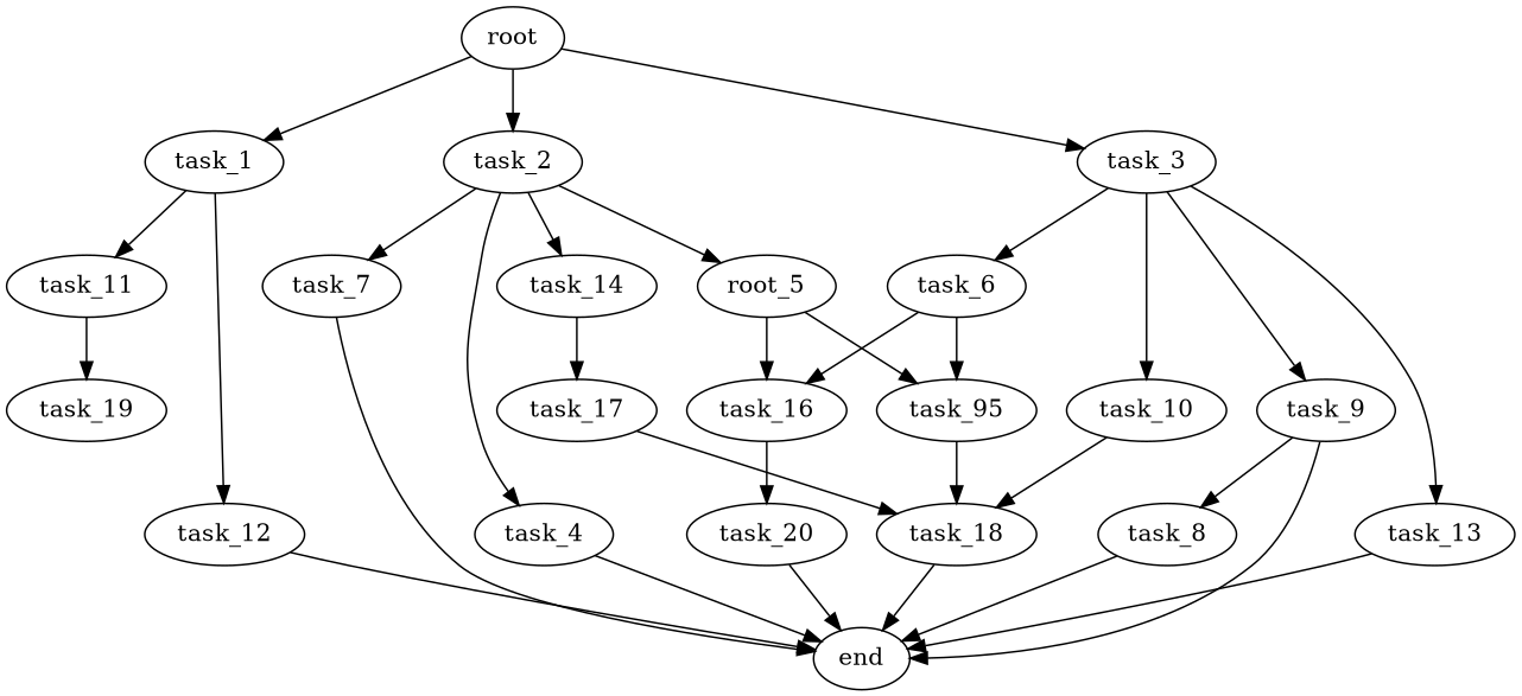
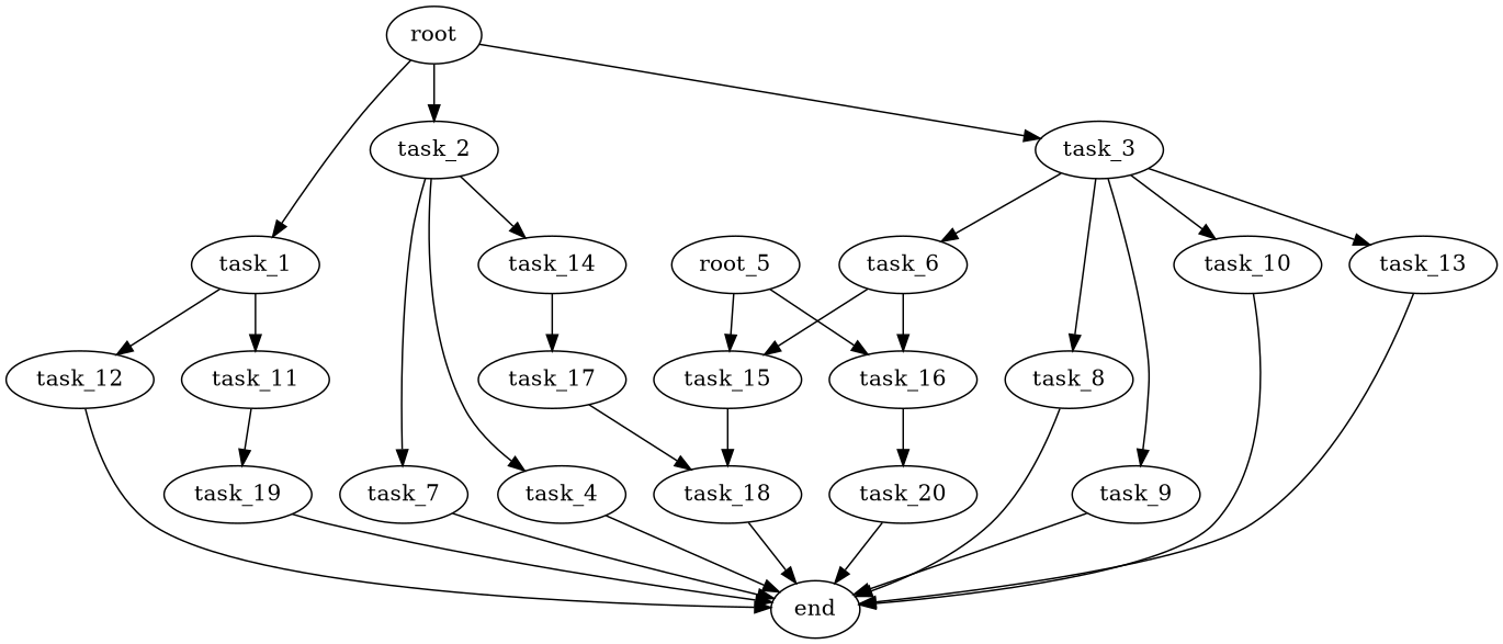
  digraph {
    root
    task_1
    task_2
    task_3
    task_11
    task_12
    task_4
    n8 [label=root_5]
    task_7
    task_14
    task_6
    task_8
    task_9
    task_10
    task_13
    task_19
    end
-   task_15 [label=task_95]
+   task_15
    task_16
    task_17
    task_18
    task_20
    root -> task_1
    root -> task_2
    root -> task_3
    task_1 -> task_11
    task_1 -> task_12
    task_2 -> task_4
-   task_2 -> n8
    task_2 -> task_7
    task_2 -> task_14
    task_3 -> task_6
-   task_9 -> task_8
+   task_3 -> task_8
    task_3 -> task_9
    task_3 -> task_10
    task_3 -> task_13
    task_11 -> task_19
    task_12 -> end
    task_4 -> end
    n8 -> task_15
    n8 -> task_16
    task_7 -> end
    task_14 -> task_17
    task_6 -> task_15
    task_6 -> task_16
    task_8 -> end
    task_9 -> end
-   task_10 -> task_18
+   task_10 -> end
    task_13 -> end
+   task_19 -> end
    task_15 -> task_18
    task_16 -> task_20
    task_17 -> task_18
    task_18 -> end
    task_20 -> end
  }
